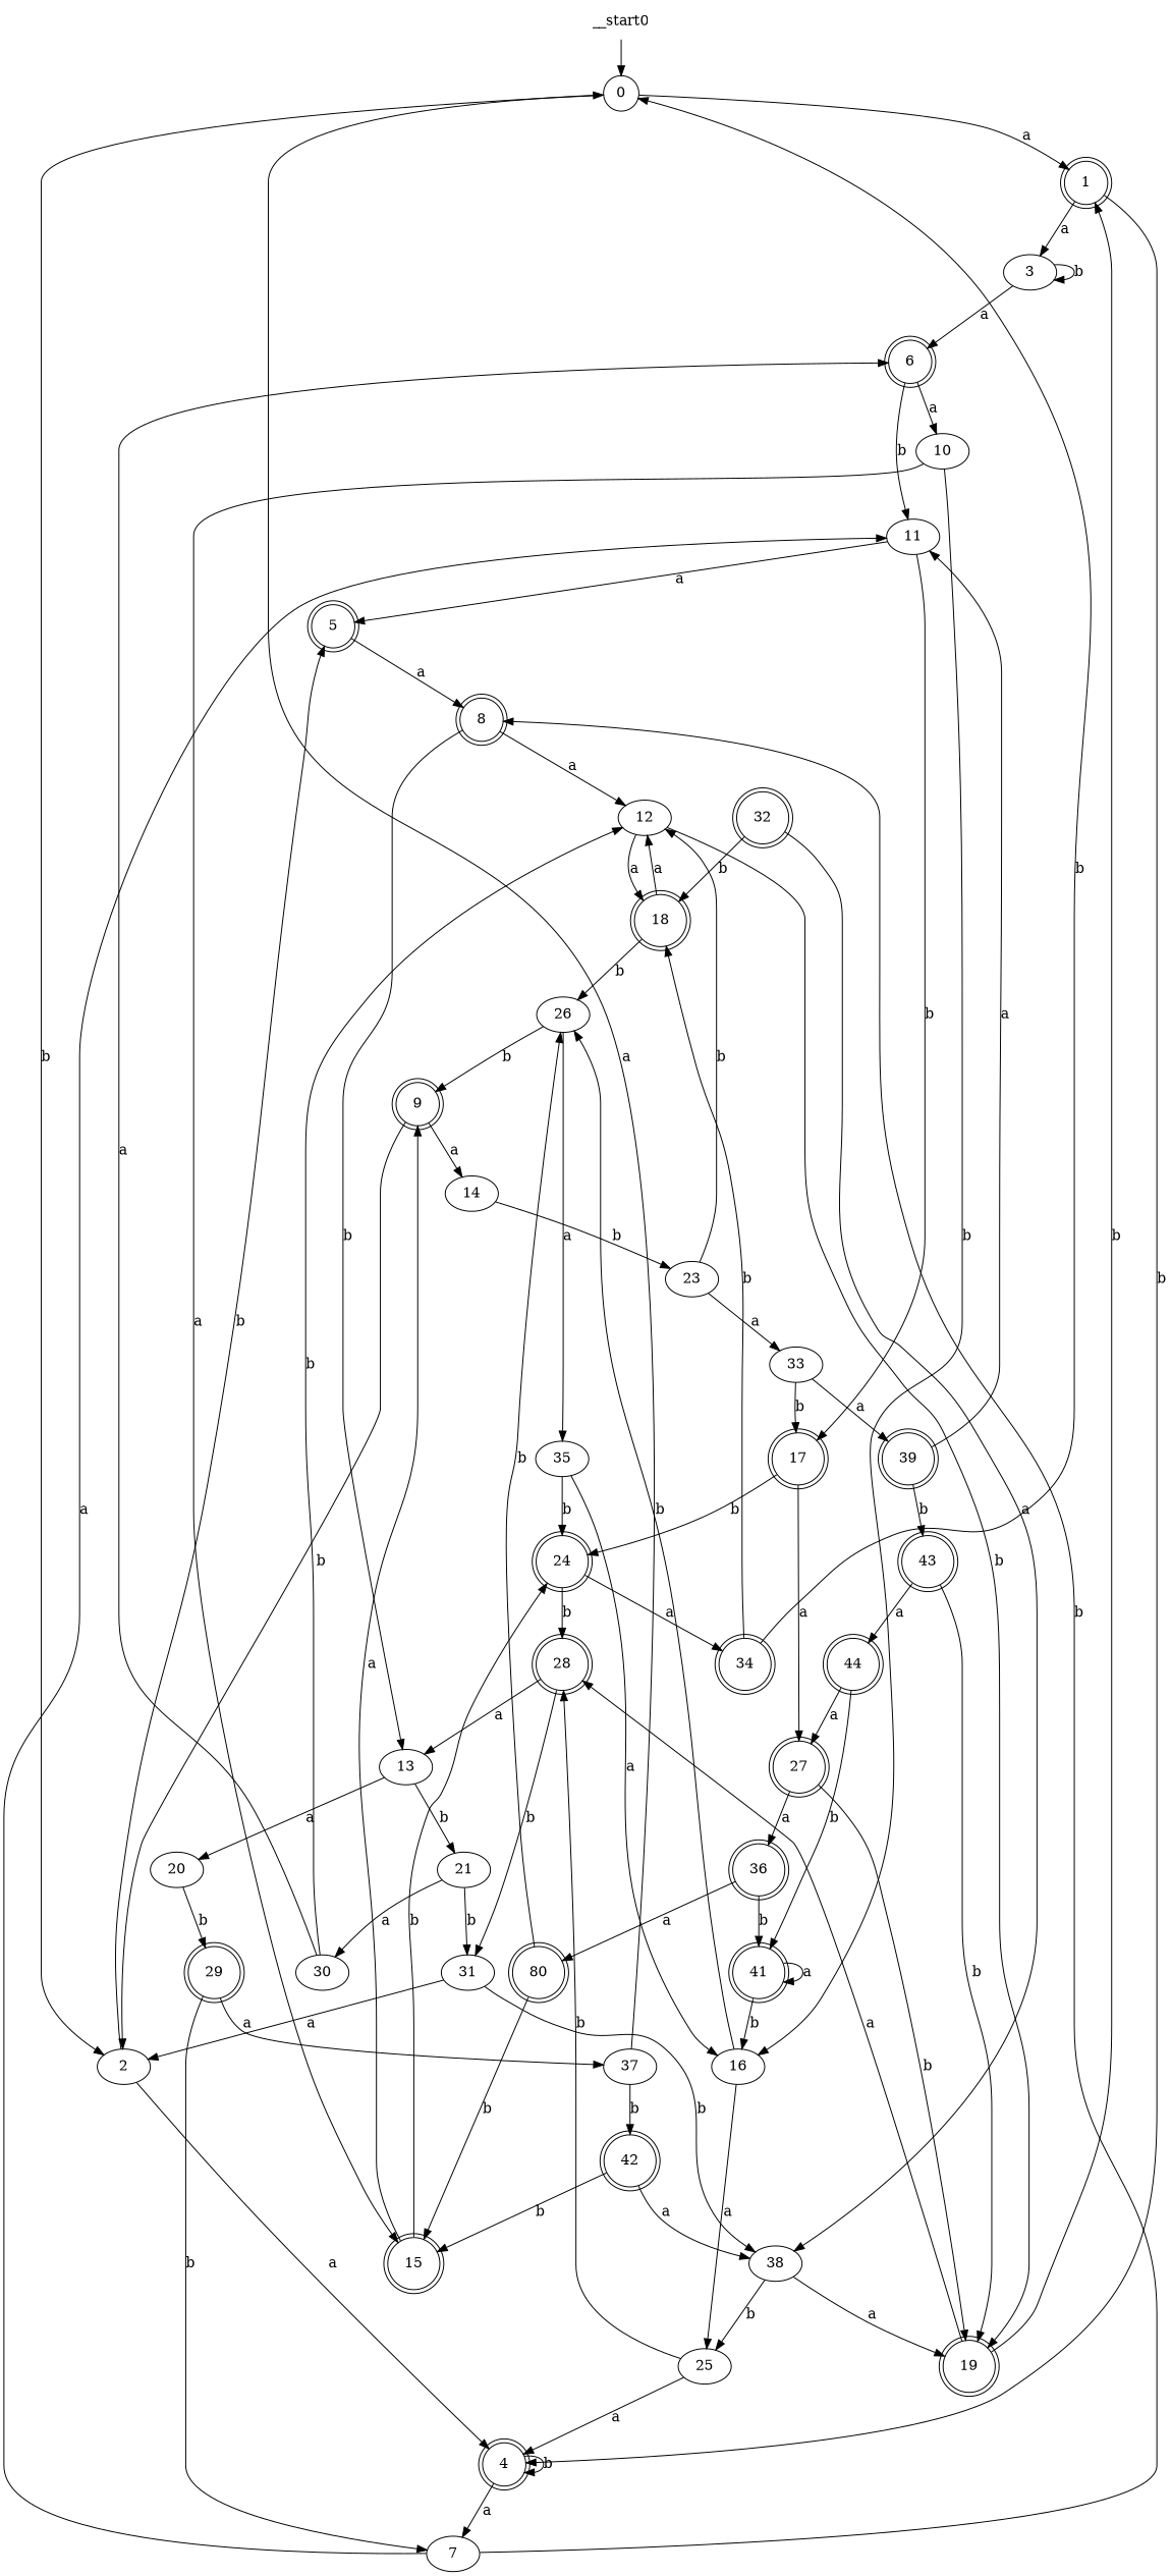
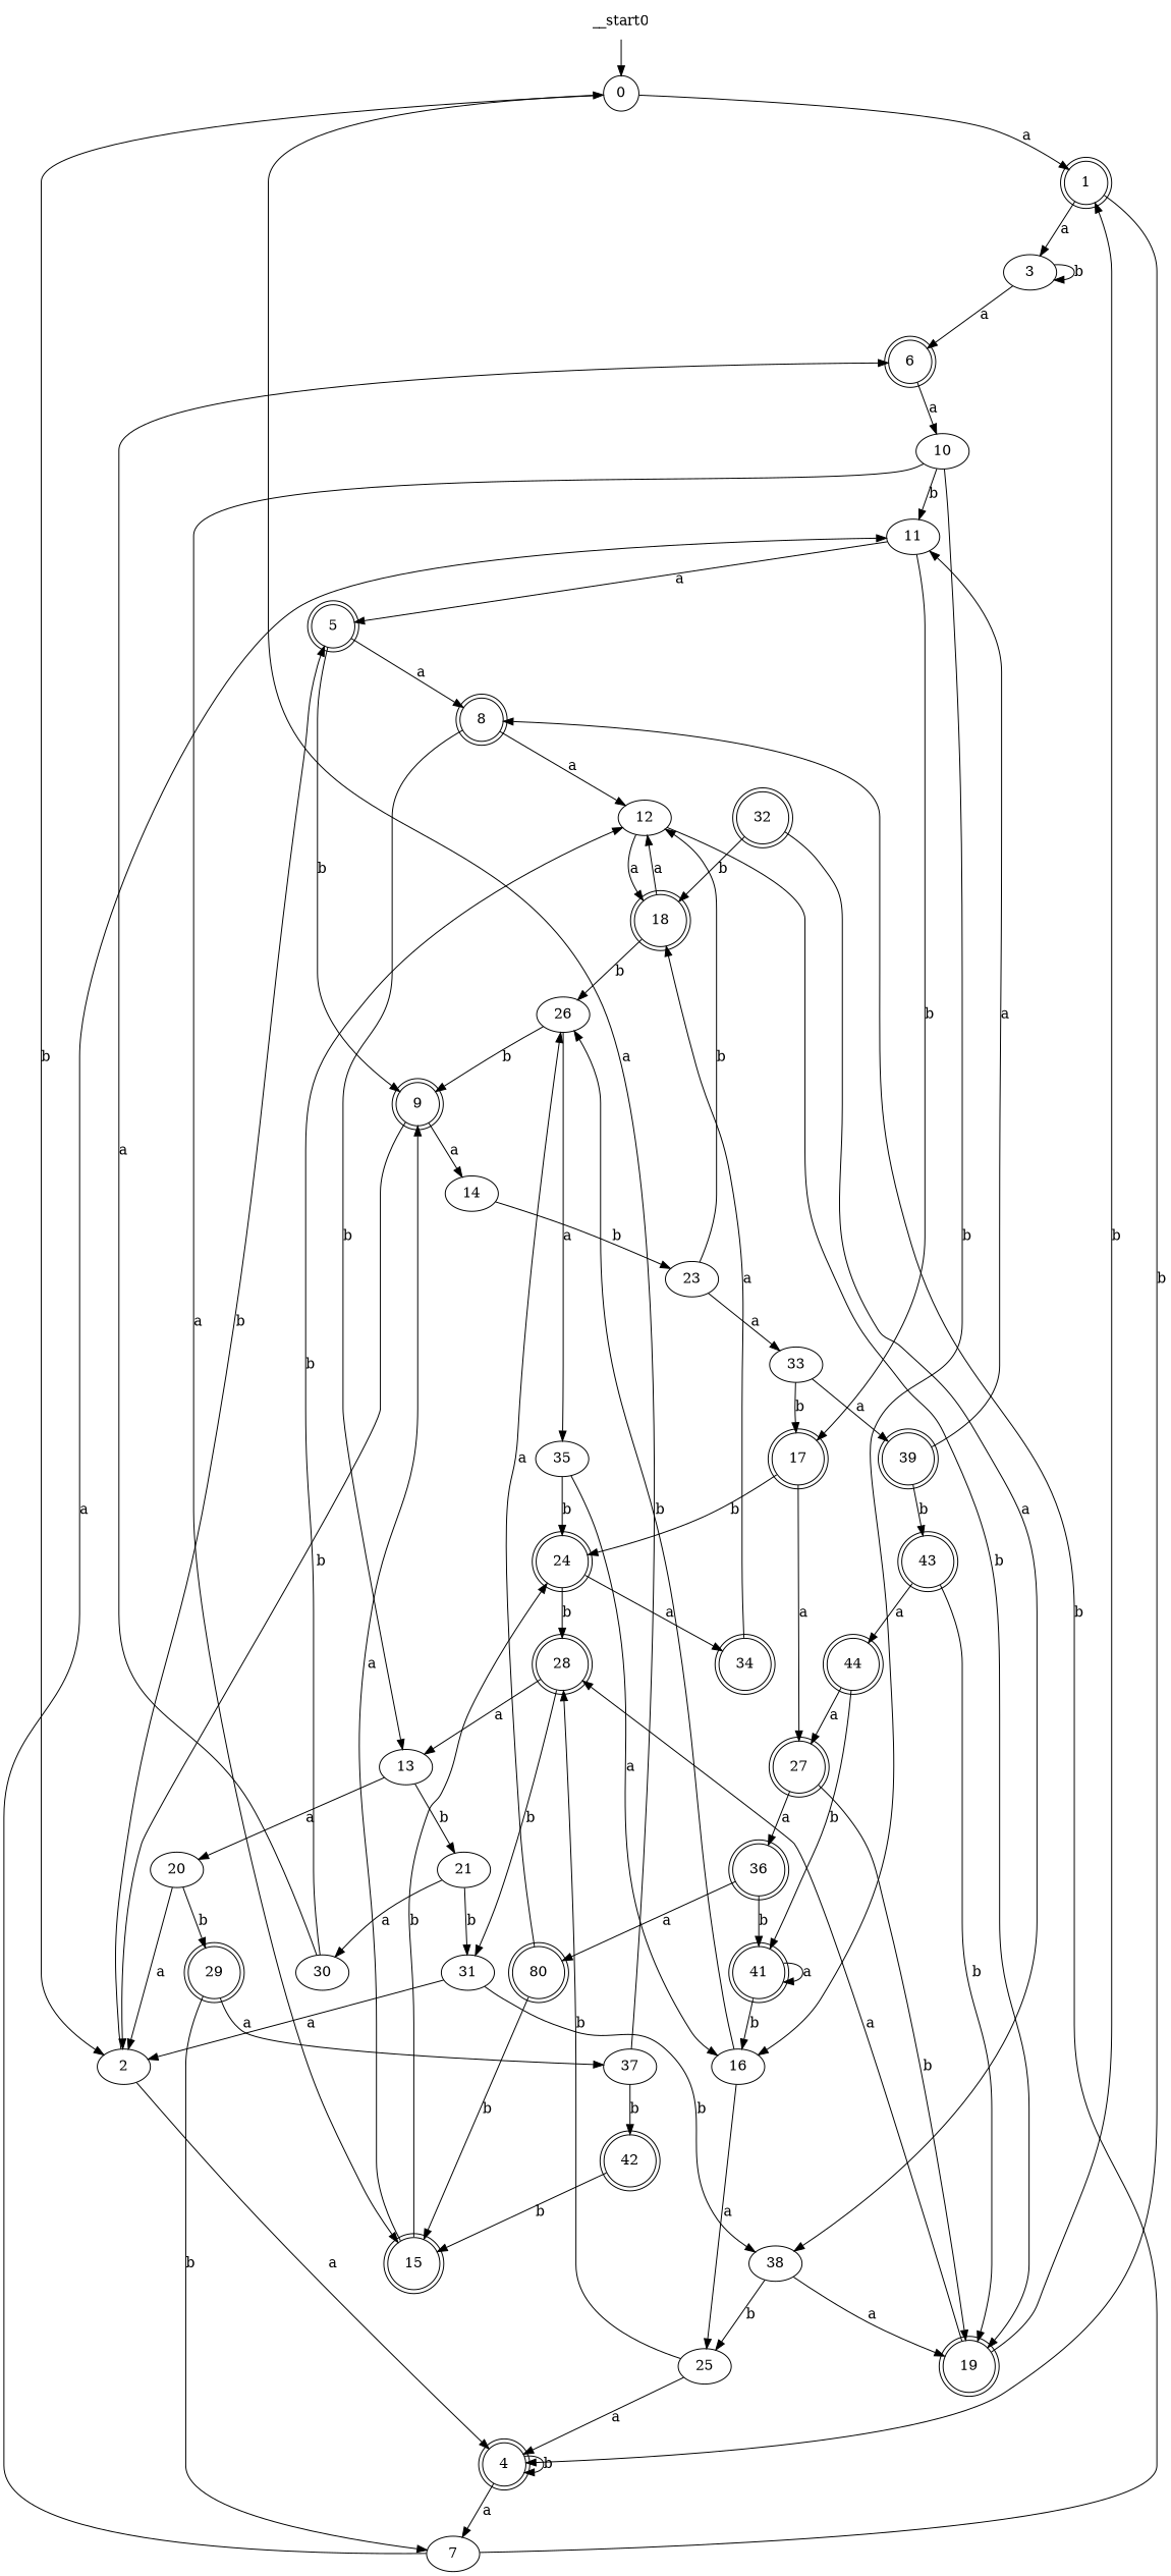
  digraph {
    node [shape=doublecircle]
    __start0 [shape=none]
    0 [shape=circle]
    1
    2 [shape=""]
    3 [shape=""]
    4
    5
    6
    7 [shape=""]
    8
    9
    10 [shape=""]
    11 [shape=""]
    12 [shape=""]
    13 [shape=""]
    14 [shape=""]
    15
    16 [shape=""]
    17
    18
    19
    20 [shape=""]
    21 [shape=""]
    23 [shape=""]
    24
    25 [shape=""]
    26 [shape=""]
    27
    28
    29
    30 [shape=""]
    31 [shape=""]
    33 [shape=""]
    34
    35 [shape=""]
    36
    37 [shape=""]
    38 [shape=""]
    32
    39
    n41 [label=80]
    41
    42
    43
    44
    __start0 -> 0
    0 -> 1 [label=a]
    0 -> 2 [label=b]
    1 -> 3 [label=a]
    1 -> 4 [label=b]
    2 -> 4 [label=a]
    2 -> 5 [label=b]
    3 -> 3 [label=b]
    3 -> 6 [label=a]
    4 -> 4 [label=b]
    4 -> 7 [label=a]
    5 -> 8 [label=a]
+   5 -> 9 [label=b]
    6 -> 10 [label=a]
-   6 -> 11 [label=b]
+   10 -> 11 [label=b]
    7 -> 8 [label=b]
    7 -> 11 [label=a]
    8 -> 12 [label=a]
    8 -> 13 [label=b]
    9 -> 2 [label=b]
    9 -> 14 [label=a]
    10 -> 15 [label=a]
    10 -> 16 [label=b]
    11 -> 5 [label=a]
    11 -> 17 [label=b]
    12 -> 18 [label=a]
    12 -> 19 [label=b]
    13 -> 20 [label=a]
    13 -> 21 [label=b]
    14 -> 23 [label=b]
    15 -> 9 [label=a]
    15 -> 24 [label=b]
    16 -> 25 [label=a]
    16 -> 26 [label=b]
    17 -> 24 [label=b]
    17 -> 27 [label=a]
    18 -> 12 [label=a]
    18 -> 26 [label=b]
    19 -> 1 [label=b]
    19 -> 28 [label=a]
+   20 -> 2 [label=a]
    20 -> 29 [label=b]
    21 -> 30 [label=a]
    21 -> 31 [label=b]
    23 -> 12 [label=b]
    23 -> 33 [label=a]
    24 -> 28 [label=b]
    24 -> 34 [label=a]
    25 -> 4 [label=a]
    25 -> 28 [label=b]
    26 -> 9 [label=b]
    26 -> 35 [label=a]
    27 -> 19 [label=b]
    27 -> 36 [label=a]
    28 -> 13 [label=a]
    28 -> 31 [label=b]
    29 -> 7 [label=b]
    29 -> 37 [label=a]
    30 -> 6 [label=a]
    30 -> 12 [label=b]
    31 -> 2 [label=a]
    31 -> 38 [label=b]
    33 -> 17 [label=b]
    33 -> 39 [label=a]
-   34 -> 0 [label=b]
-   34 -> 18 [label=b]
+   34 -> 18 [label=a]
    35 -> 16 [label=a]
    35 -> 24 [label=b]
    36 -> n41 [label=a]
    36 -> 41 [label=b]
    37 -> 0 [label=a]
    37 -> 42 [label=b]
    38 -> 19 [label=a]
    38 -> 25 [label=b]
    32 -> 18 [label=b]
    32 -> 38 [label=a]
    39 -> 11 [label=a]
    39 -> 43 [label=b]
    n41 -> 15 [label=b]
-   n41 -> 26 [label=b]
+   n41 -> 26 [label=a]
    41 -> 16 [label=b]
    41 -> 41 [label=a]
    42 -> 15 [label=b]
-   42 -> 38 [label=a]
    43 -> 19 [label=b]
    43 -> 44 [label=a]
    44 -> 27 [label=a]
    44 -> 41 [label=b]
  }
